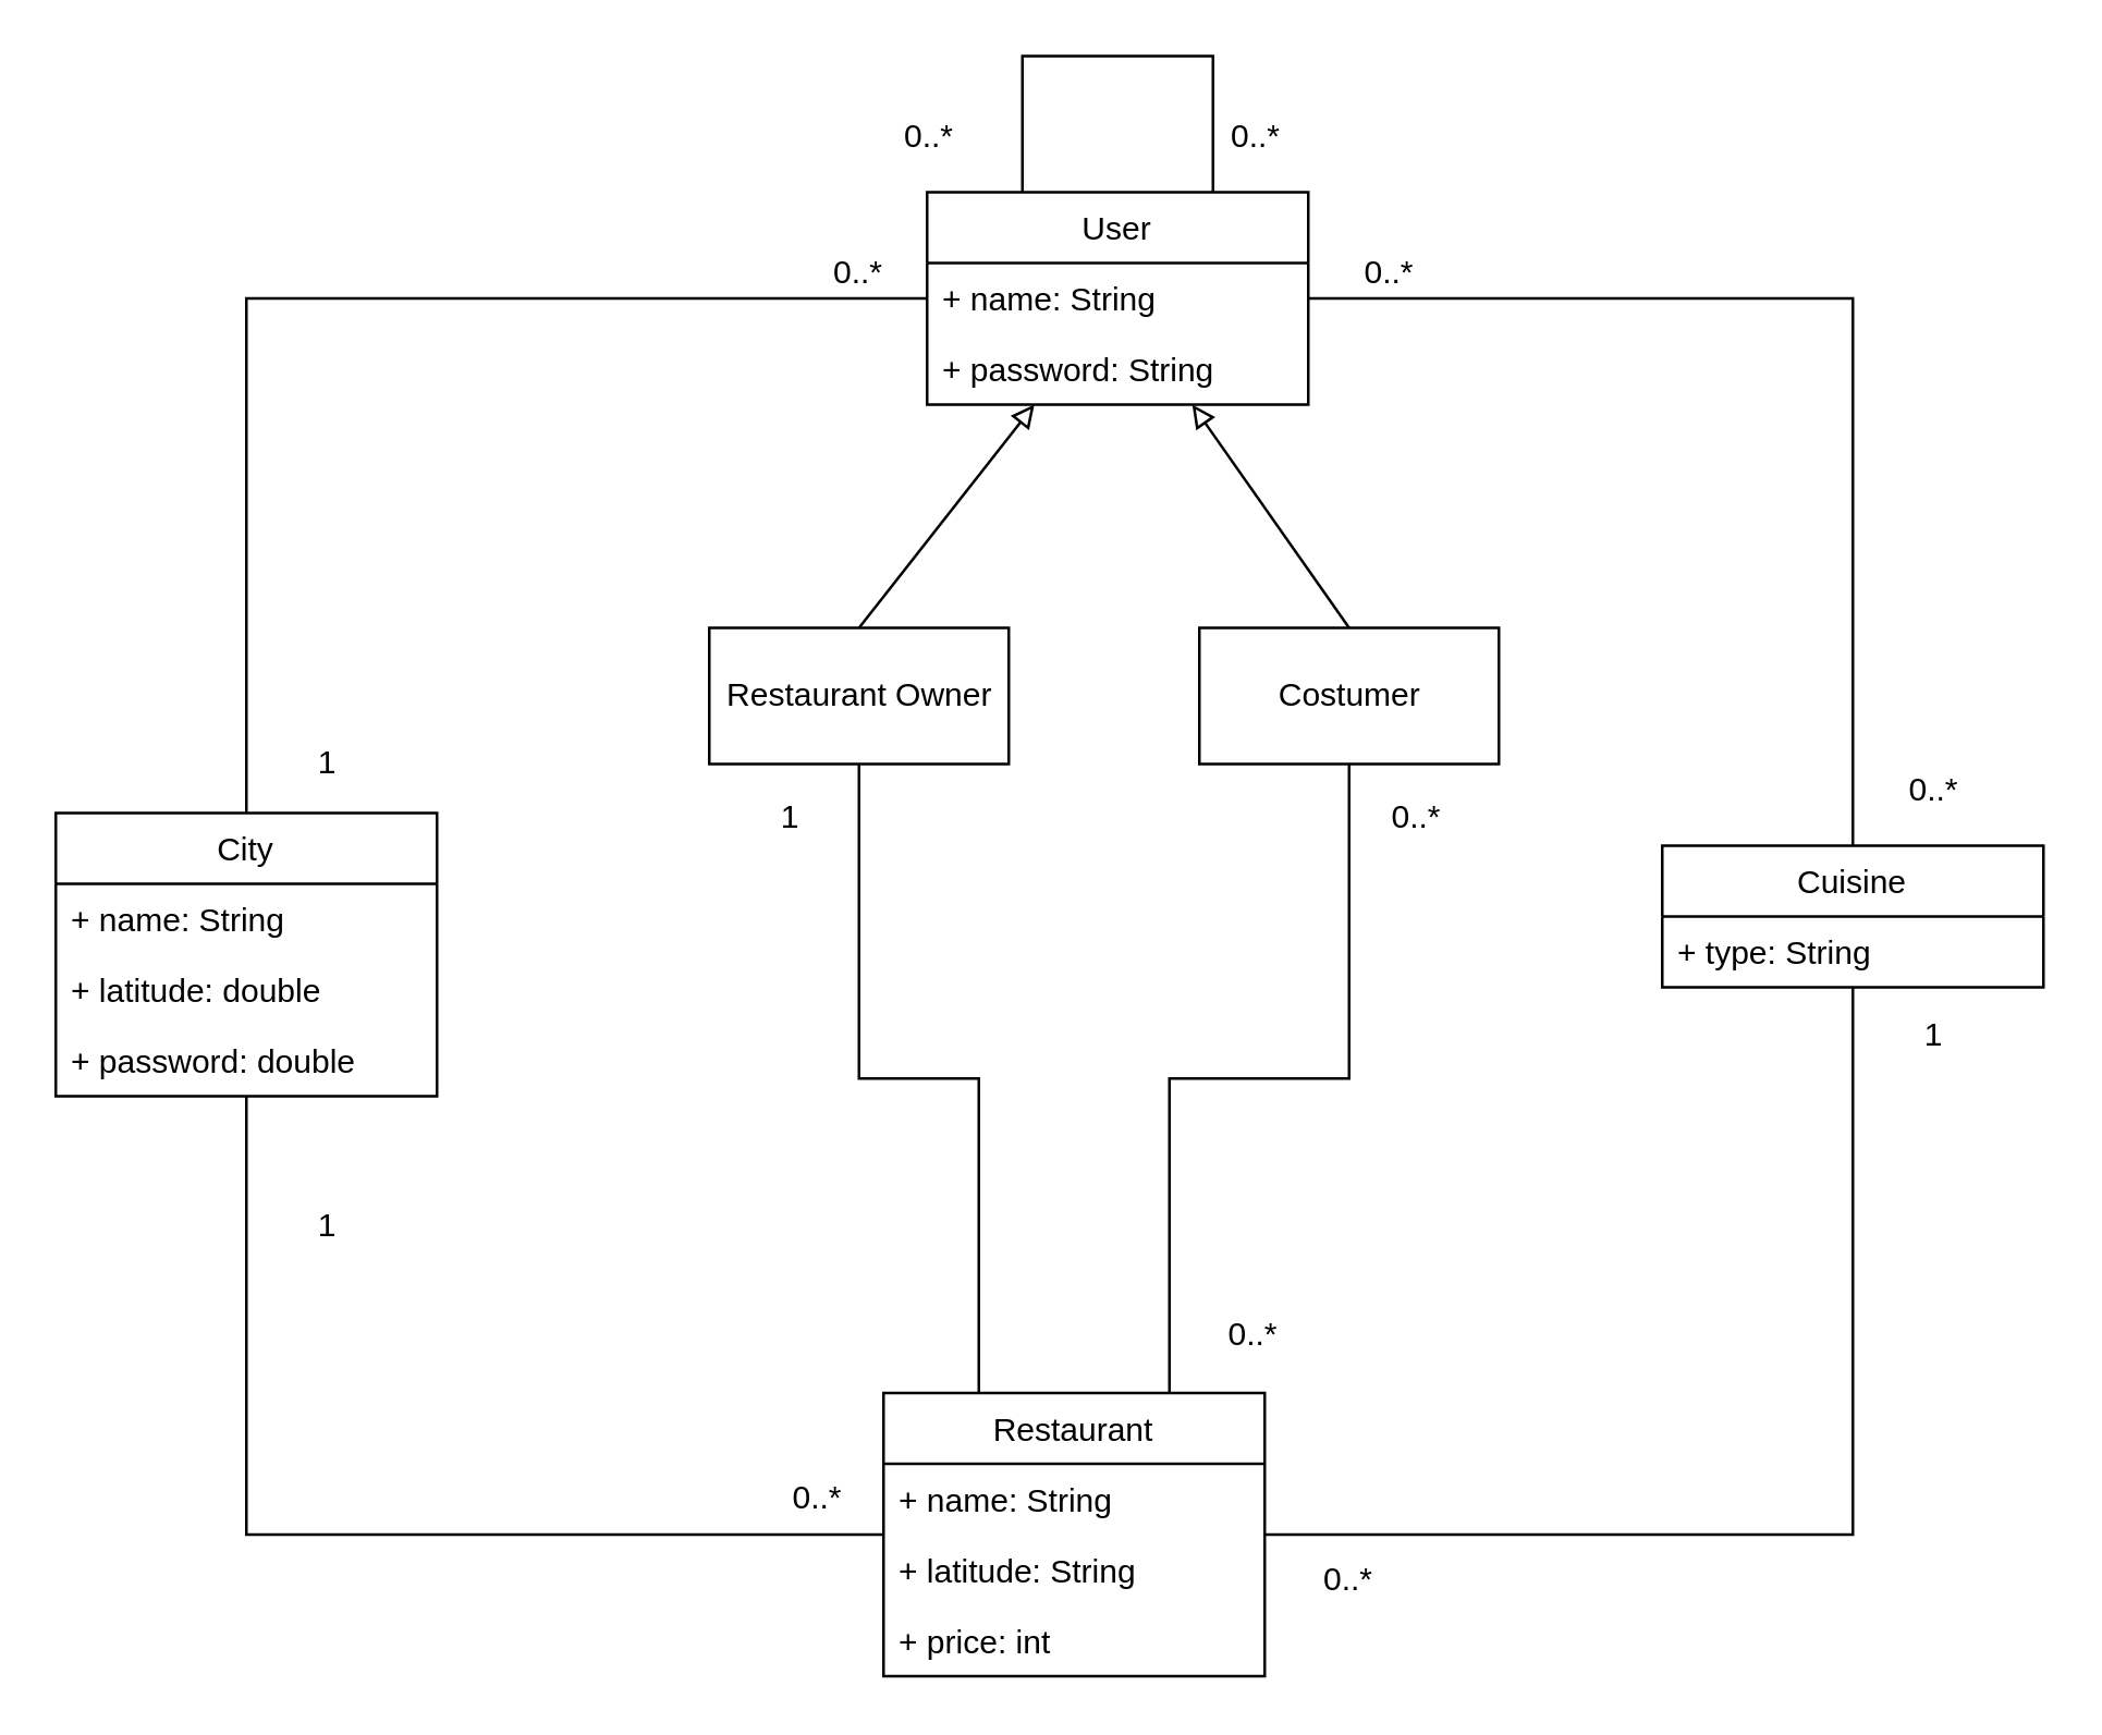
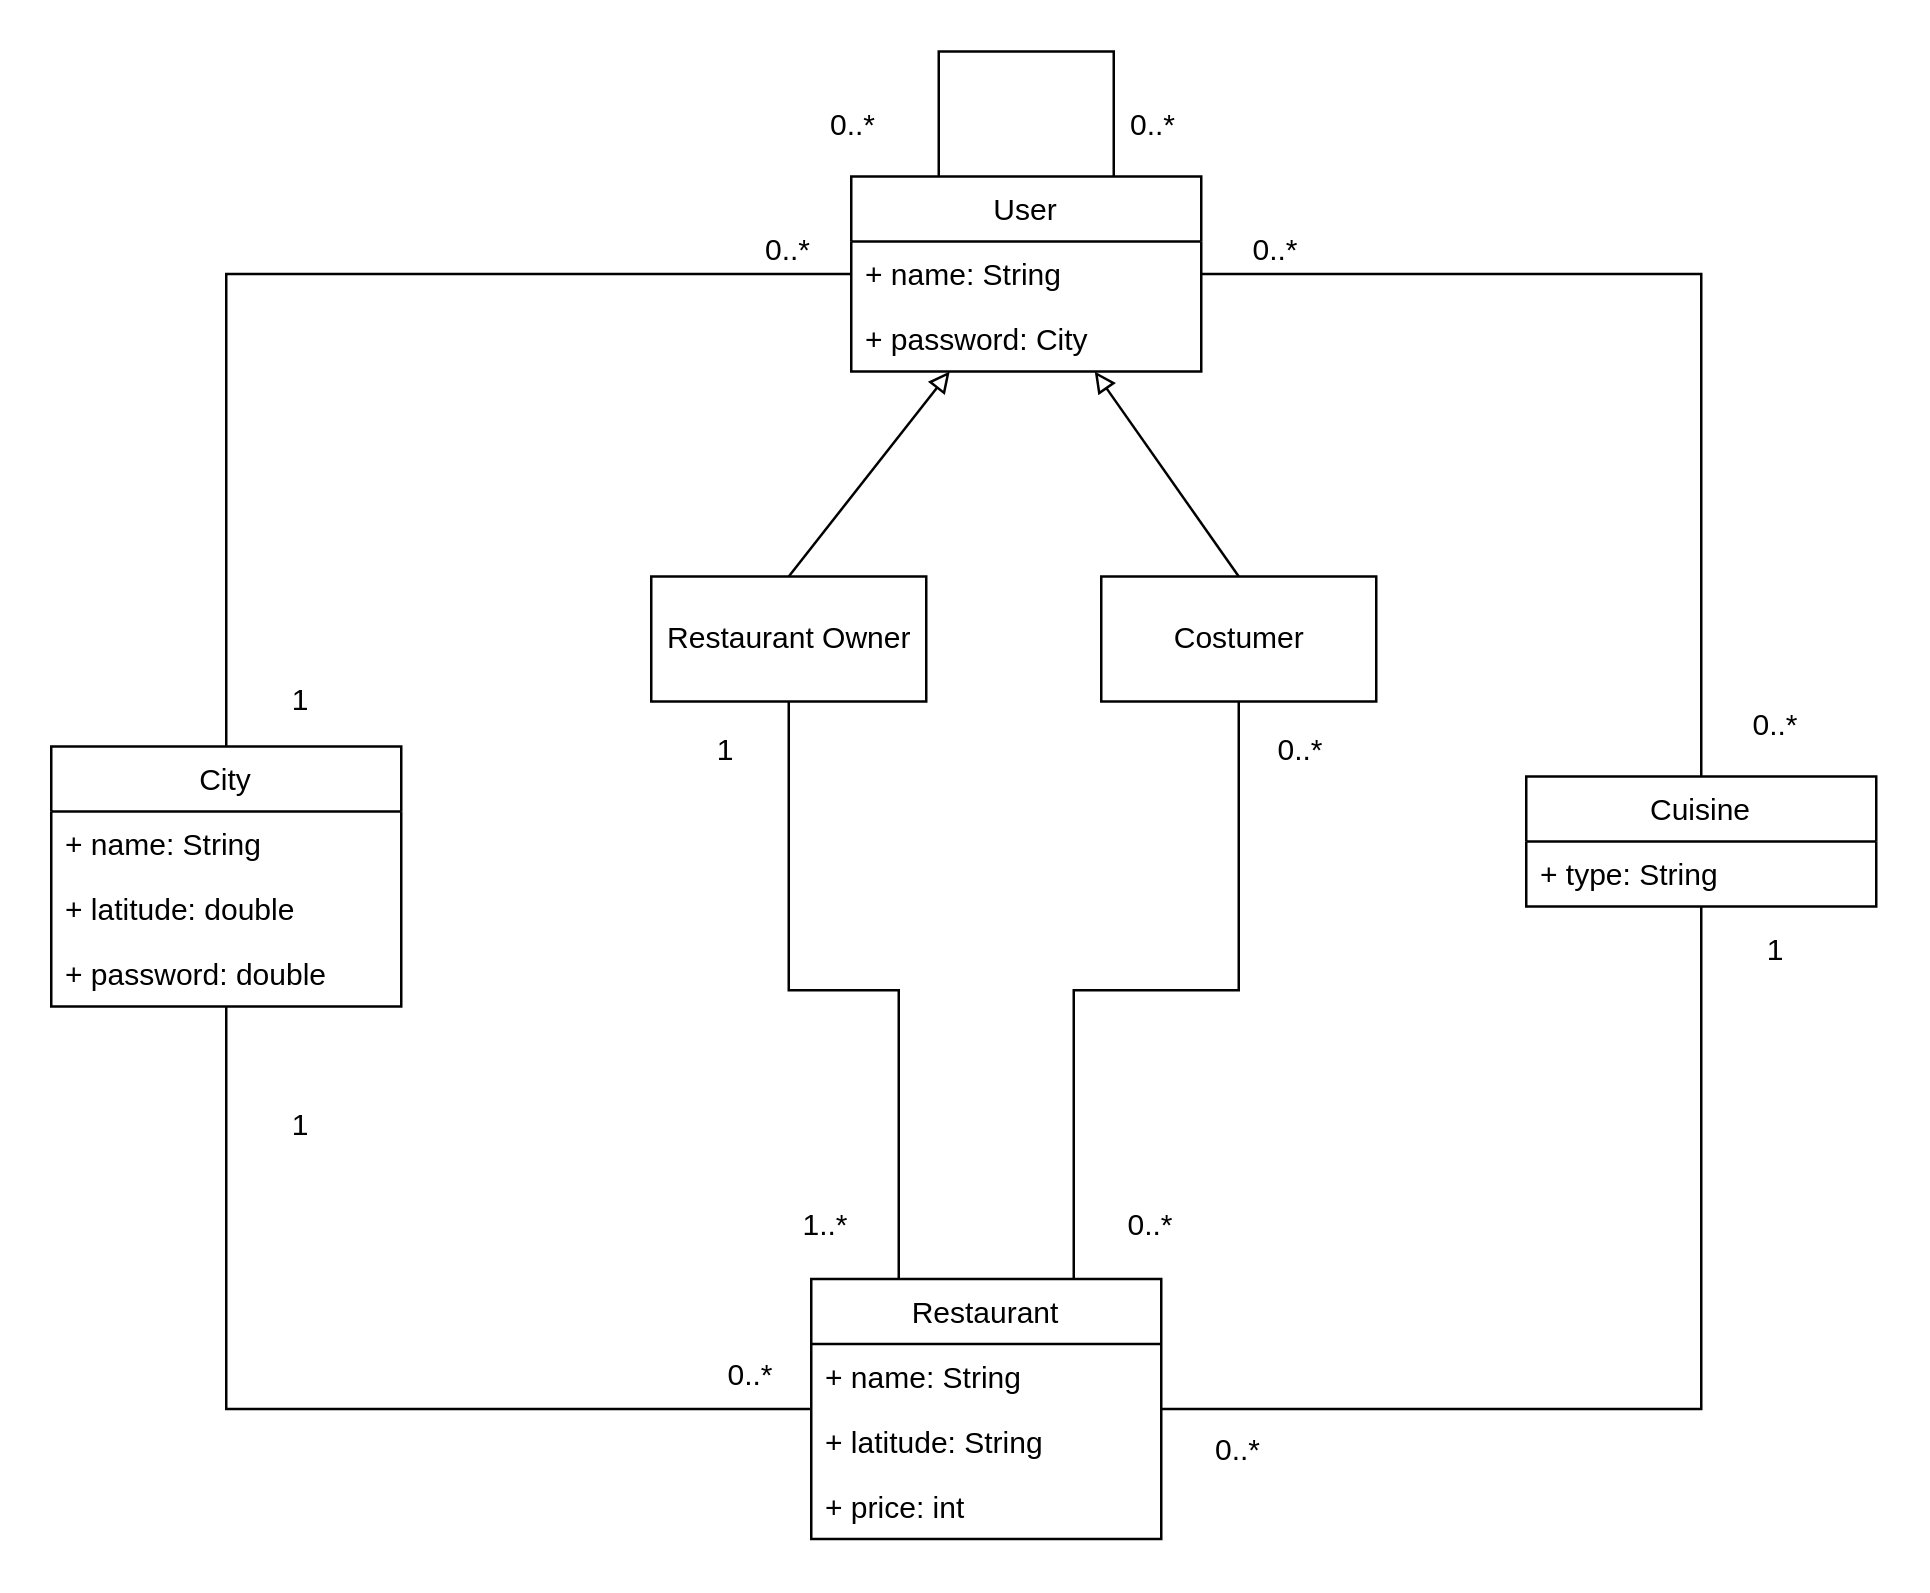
  <mxCell id="0" />
  <mxCell id="1" parent="0" />
  <mxCell id="2" style="edgeStyle=none;rounded=0;orthogonalLoop=1;jettySize=auto;html=1;exitX=0.5;exitY=0;exitDx=0;exitDy=0;endArrow=block;endFill=0;fontSize=12;" parent="1" source="3" target="8" edge="1"><mxGeometry relative="1" as="geometry" /></mxCell>
  <mxCell id="3" value="Restaurant Owner" style="html=1;fontSize=12;" parent="1" vertex="1"><mxGeometry x="260" y="230" width="110" height="50" as="geometry" /></mxCell>
  <mxCell id="4" style="edgeStyle=none;rounded=0;orthogonalLoop=1;jettySize=auto;html=1;exitX=0.5;exitY=0;exitDx=0;exitDy=0;endArrow=block;endFill=0;fontSize=12;" parent="1" source="5" target="8" edge="1"><mxGeometry relative="1" as="geometry" /></mxCell>
  <mxCell id="5" value="Costumer" style="html=1;fontSize=12;" parent="1" vertex="1"><mxGeometry x="440" y="230" width="110" height="50" as="geometry" /></mxCell>
  <mxCell id="6" style="edgeStyle=orthogonalEdgeStyle;rounded=0;orthogonalLoop=1;jettySize=auto;html=1;exitX=1;exitY=0.5;exitDx=0;exitDy=0;endArrow=none;endFill=0;fontSize=12;" parent="1" source="8" target="23" edge="1"><mxGeometry relative="1" as="geometry" /></mxCell>
  <mxCell id="7" style="edgeStyle=orthogonalEdgeStyle;rounded=0;orthogonalLoop=1;jettySize=auto;html=1;exitX=0;exitY=0.5;exitDx=0;exitDy=0;endArrow=none;endFill=0;fontSize=12;" parent="1" source="8" target="19" edge="1"><mxGeometry relative="1" as="geometry" /></mxCell>
  <mxCell id="8" value="User" style="swimlane;fontStyle=0;childLayout=stackLayout;horizontal=1;startSize=26;fillColor=none;horizontalStack=0;resizeParent=1;resizeParentMax=0;resizeLast=0;collapsible=1;marginBottom=0;" parent="1" vertex="1"><mxGeometry x="340" y="70" width="140" height="78" as="geometry" /></mxCell>
  <mxCell id="9" value="+ name: String " style="text;strokeColor=none;fillColor=none;align=left;verticalAlign=top;spacingLeft=4;spacingRight=4;overflow=hidden;rotatable=0;points=[[0,0.5],[1,0.5]];portConstraint=eastwest;" parent="8" vertex="1"><mxGeometry y="26" width="140" height="26" as="geometry" /></mxCell>
- <mxCell id="10" value="+ password: String" style="text;strokeColor=none;fillColor=none;align=left;verticalAlign=top;spacingLeft=4;spacingRight=4;overflow=hidden;rotatable=0;points=[[0,0.5],[1,0.5]];portConstraint=eastwest;" parent="8" vertex="1"><mxGeometry y="52" width="140" height="26" as="geometry" /></mxCell>
+ <mxCell id="10" value="+ password: City" style="text;strokeColor=none;fillColor=none;align=left;verticalAlign=top;spacingLeft=4;spacingRight=4;overflow=hidden;rotatable=0;points=[[0,0.5],[1,0.5]];portConstraint=eastwest;" parent="8" vertex="1"><mxGeometry y="52" width="140" height="26" as="geometry" /></mxCell>
  <mxCell id="11" style="edgeStyle=orthogonalEdgeStyle;rounded=0;orthogonalLoop=1;jettySize=auto;html=1;exitX=0.25;exitY=0;exitDx=0;exitDy=0;entryX=0.5;entryY=1;entryDx=0;entryDy=0;endArrow=none;endFill=0;fontSize=12;" parent="1" source="15" target="3" edge="1"><mxGeometry relative="1" as="geometry" /></mxCell>
  <mxCell id="12" style="edgeStyle=orthogonalEdgeStyle;rounded=0;orthogonalLoop=1;jettySize=auto;html=1;exitX=0.75;exitY=0;exitDx=0;exitDy=0;entryX=0.5;entryY=1;entryDx=0;entryDy=0;endArrow=none;endFill=0;fontSize=12;" parent="1" source="15" target="5" edge="1"><mxGeometry relative="1" as="geometry" /></mxCell>
  <mxCell id="13" style="edgeStyle=orthogonalEdgeStyle;rounded=0;orthogonalLoop=1;jettySize=auto;html=1;exitX=1;exitY=0.5;exitDx=0;exitDy=0;endArrow=none;endFill=0;fontSize=12;" parent="1" source="15" target="23" edge="1"><mxGeometry relative="1" as="geometry" /></mxCell>
  <mxCell id="14" style="edgeStyle=orthogonalEdgeStyle;rounded=0;orthogonalLoop=1;jettySize=auto;html=1;exitX=0;exitY=0.5;exitDx=0;exitDy=0;endArrow=none;endFill=0;fontSize=12;" parent="1" source="15" target="19" edge="1"><mxGeometry relative="1" as="geometry" /></mxCell>
  <mxCell id="15" value="Restaurant" style="swimlane;fontStyle=0;childLayout=stackLayout;horizontal=1;startSize=26;fillColor=none;horizontalStack=0;resizeParent=1;resizeParentMax=0;resizeLast=0;collapsible=1;marginBottom=0;" parent="1" vertex="1"><mxGeometry x="324" y="511" width="140" height="104" as="geometry" /></mxCell>
  <mxCell id="16" value="+ name: String" style="text;strokeColor=none;fillColor=none;align=left;verticalAlign=top;spacingLeft=4;spacingRight=4;overflow=hidden;rotatable=0;points=[[0,0.5],[1,0.5]];portConstraint=eastwest;" parent="15" vertex="1"><mxGeometry y="26" width="140" height="26" as="geometry" /></mxCell>
  <mxCell id="17" value="+ latitude: String" style="text;strokeColor=none;fillColor=none;align=left;verticalAlign=top;spacingLeft=4;spacingRight=4;overflow=hidden;rotatable=0;points=[[0,0.5],[1,0.5]];portConstraint=eastwest;" parent="15" vertex="1"><mxGeometry y="52" width="140" height="26" as="geometry" /></mxCell>
  <mxCell id="18" value="+ price: int" style="text;strokeColor=none;fillColor=none;align=left;verticalAlign=top;spacingLeft=4;spacingRight=4;overflow=hidden;rotatable=0;points=[[0,0.5],[1,0.5]];portConstraint=eastwest;" parent="15" vertex="1"><mxGeometry y="78" width="140" height="26" as="geometry" /></mxCell>
  <mxCell id="19" value="City" style="swimlane;fontStyle=0;childLayout=stackLayout;horizontal=1;startSize=26;fillColor=none;horizontalStack=0;resizeParent=1;resizeParentMax=0;resizeLast=0;collapsible=1;marginBottom=0;" parent="1" vertex="1"><mxGeometry x="20" y="298" width="140" height="104" as="geometry" /></mxCell>
  <mxCell id="20" value="+ name: String" style="text;strokeColor=none;fillColor=none;align=left;verticalAlign=top;spacingLeft=4;spacingRight=4;overflow=hidden;rotatable=0;points=[[0,0.5],[1,0.5]];portConstraint=eastwest;" parent="19" vertex="1"><mxGeometry y="26" width="140" height="26" as="geometry" /></mxCell>
  <mxCell id="21" value="+ latitude: double" style="text;strokeColor=none;fillColor=none;align=left;verticalAlign=top;spacingLeft=4;spacingRight=4;overflow=hidden;rotatable=0;points=[[0,0.5],[1,0.5]];portConstraint=eastwest;" parent="19" vertex="1"><mxGeometry y="52" width="140" height="26" as="geometry" /></mxCell>
  <mxCell id="22" value="+ password: double" style="text;strokeColor=none;fillColor=none;align=left;verticalAlign=top;spacingLeft=4;spacingRight=4;overflow=hidden;rotatable=0;points=[[0,0.5],[1,0.5]];portConstraint=eastwest;" parent="19" vertex="1"><mxGeometry y="78" width="140" height="26" as="geometry" /></mxCell>
  <mxCell id="23" value="Cuisine" style="swimlane;fontStyle=0;childLayout=stackLayout;horizontal=1;startSize=26;fillColor=none;horizontalStack=0;resizeParent=1;resizeParentMax=0;resizeLast=0;collapsible=1;marginBottom=0;" parent="1" vertex="1"><mxGeometry x="610" y="310" width="140" height="52" as="geometry" /></mxCell>
  <mxCell id="24" value="+ type: String" style="text;strokeColor=none;fillColor=none;align=left;verticalAlign=top;spacingLeft=4;spacingRight=4;overflow=hidden;rotatable=0;points=[[0,0.5],[1,0.5]];portConstraint=eastwest;" parent="23" vertex="1"><mxGeometry y="26" width="140" height="26" as="geometry" /></mxCell>
  <mxCell id="25" value="0..*" style="text;html=1;strokeColor=none;fillColor=none;align=center;verticalAlign=middle;whiteSpace=wrap;rounded=0;fontSize=12;" parent="1" vertex="1"><mxGeometry x="295" y="90" width="40" height="20" as="geometry" /></mxCell>
  <mxCell id="26" value="0..*" style="text;html=1;strokeColor=none;fillColor=none;align=center;verticalAlign=middle;whiteSpace=wrap;rounded=0;fontSize=12;" parent="1" vertex="1"><mxGeometry x="280" y="540" width="40" height="20" as="geometry" /></mxCell>
  <mxCell id="27" value="0..*" style="text;html=1;strokeColor=none;fillColor=none;align=center;verticalAlign=middle;whiteSpace=wrap;rounded=0;fontSize=12;" parent="1" vertex="1"><mxGeometry x="500" y="290" width="40" height="20" as="geometry" /></mxCell>
  <mxCell id="28" value="1" style="text;html=1;strokeColor=none;fillColor=none;align=center;verticalAlign=middle;whiteSpace=wrap;rounded=0;fontSize=12;" parent="1" vertex="1"><mxGeometry x="100" y="440" width="40" height="20" as="geometry" /></mxCell>
  <mxCell id="29" value="1" style="text;html=1;strokeColor=none;fillColor=none;align=center;verticalAlign=middle;whiteSpace=wrap;rounded=0;fontSize=12;" parent="1" vertex="1"><mxGeometry x="100" y="270" width="40" height="20" as="geometry" /></mxCell>
+ <mxCell id="30" value="1..*" style="text;html=1;strokeColor=none;fillColor=none;align=center;verticalAlign=middle;whiteSpace=wrap;rounded=0;fontSize=12;" parent="1" vertex="1"><mxGeometry x="310" y="480" width="40" height="20" as="geometry" /></mxCell>
  <mxCell id="31" value="1" style="text;html=1;strokeColor=none;fillColor=none;align=center;verticalAlign=middle;whiteSpace=wrap;rounded=0;fontSize=12;" parent="1" vertex="1"><mxGeometry x="270" y="290" width="40" height="20" as="geometry" /></mxCell>
  <mxCell id="32" value="0..*" style="text;html=1;strokeColor=none;fillColor=none;align=center;verticalAlign=middle;whiteSpace=wrap;rounded=0;fontSize=12;" parent="1" vertex="1"><mxGeometry x="440" y="480" width="40" height="20" as="geometry" /></mxCell>
  <mxCell id="33" value="0..*" style="text;html=1;strokeColor=none;fillColor=none;align=center;verticalAlign=middle;whiteSpace=wrap;rounded=0;fontSize=12;" parent="1" vertex="1"><mxGeometry x="490" y="90" width="40" height="20" as="geometry" /></mxCell>
  <mxCell id="34" value="0..*" style="text;html=1;strokeColor=none;fillColor=none;align=center;verticalAlign=middle;whiteSpace=wrap;rounded=0;fontSize=12;" parent="1" vertex="1"><mxGeometry x="690" y="280" width="40" height="20" as="geometry" /></mxCell>
  <mxCell id="35" value="1" style="text;html=1;strokeColor=none;fillColor=none;align=center;verticalAlign=middle;whiteSpace=wrap;rounded=0;fontSize=12;" parent="1" vertex="1"><mxGeometry x="690" y="370" width="40" height="20" as="geometry" /></mxCell>
  <mxCell id="36" value="0..*" style="text;html=1;strokeColor=none;fillColor=none;align=center;verticalAlign=middle;whiteSpace=wrap;rounded=0;fontSize=12;" parent="1" vertex="1"><mxGeometry x="475" y="570" width="40" height="20" as="geometry" /></mxCell>
  <mxCell id="37" value="" style="endArrow=none;html=1;rounded=0;entryX=0.75;entryY=0;entryDx=0;entryDy=0;exitX=0.25;exitY=0;exitDx=0;exitDy=0;" edge="1" parent="1" source="8" target="8"><mxGeometry width="50" height="50" relative="1" as="geometry"><mxPoint x="20" y="690" as="sourcePoint" /><mxPoint x="70" y="640" as="targetPoint" /><Array as="points"><mxPoint x="375" y="20" /><mxPoint x="400" y="20" /><mxPoint x="445" y="20" /></Array></mxGeometry></mxCell>
  <mxCell id="38" value="0..*" style="text;html=1;resizable=0;points=[];autosize=1;align=left;verticalAlign=top;spacingTop=-4;" vertex="1" parent="1"><mxGeometry x="450" y="40" width="30" height="20" as="geometry" /></mxCell>
  <mxCell id="39" value="0..*" style="text;html=1;resizable=0;points=[];autosize=1;align=left;verticalAlign=top;spacingTop=-4;" vertex="1" parent="1"><mxGeometry x="330" y="40" width="30" height="20" as="geometry" /></mxCell>
